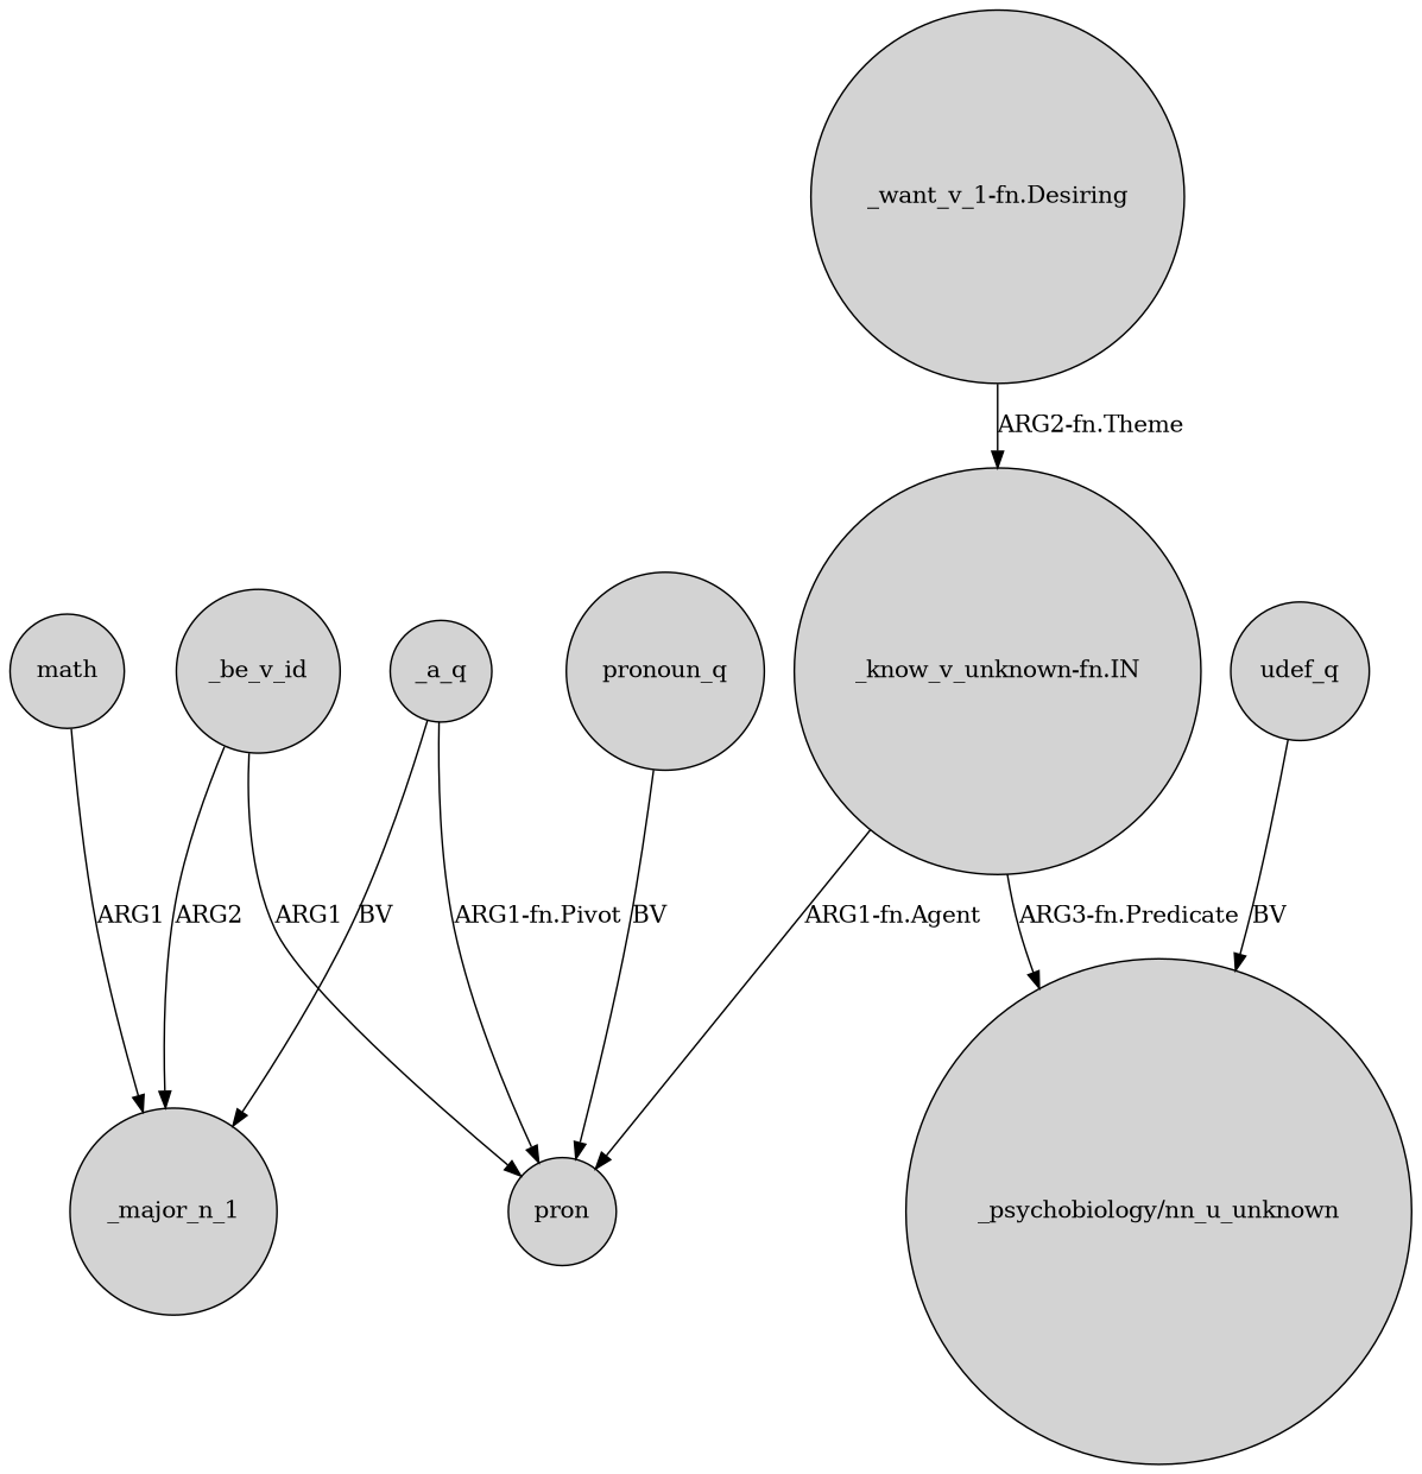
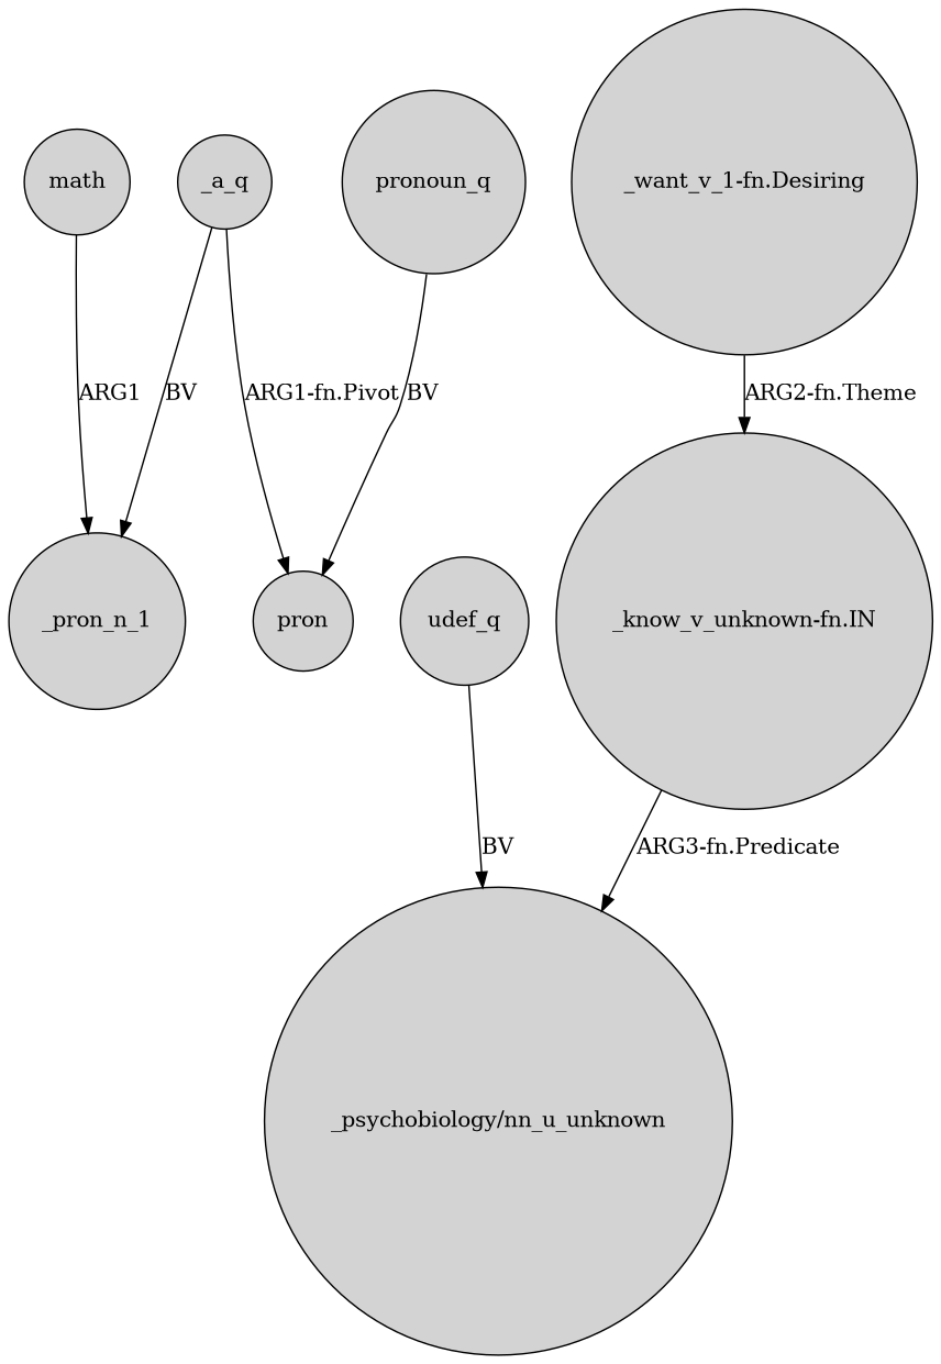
  digraph {
    node [shape=circle style=filled]
    n1 [label=math]
-   _major_n_1
+   _major_n_1 [label=_pron_n_1]
    n3 [label="_know_v_unknown-fn.IN"]
    "_want_v_1-fn.Desiring"
    pron
    "_psychobiology/nn_u_unknown"
    _a_q
-   _be_v_id
    udef_q
    pronoun_q
    n1 -> _major_n_1 [label=ARG1]
-   n3 -> pron [label="ARG1-fn.Agent"]
    n3 -> "_psychobiology/nn_u_unknown" [label="ARG3-fn.Predicate"]
    "_want_v_1-fn.Desiring" -> n3 [label="ARG2-fn.Theme"]
    _a_q -> _major_n_1 [label=BV]
    _a_q -> pron [label="ARG1-fn.Pivot"]
-   _be_v_id -> _major_n_1 [label=ARG2]
-   _be_v_id -> pron [label=ARG1]
    udef_q -> "_psychobiology/nn_u_unknown" [label=BV]
    pronoun_q -> pron [label=BV]
  }
